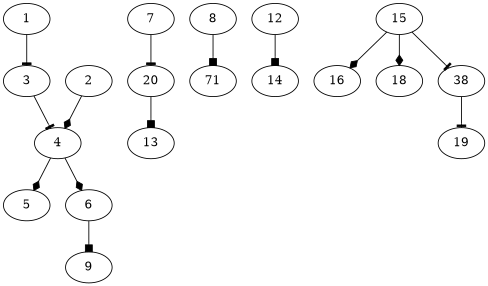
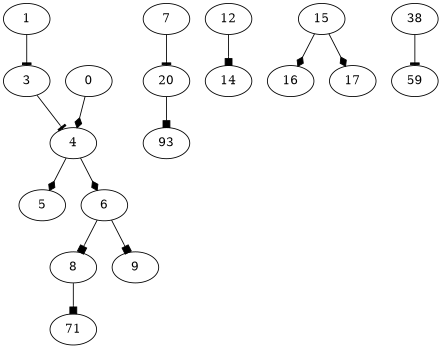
  digraph {
    node [alpha=0.17]
    edge [arrowhead=tee]
    1 [alpha=0.10 expect_size=15346059463227868]
    3 [alpha=0.04 expect_size=20376830930383556]
    4 [alpha=0.20 expect_size=3694509761144601]
    7 [expect_size=3664982176459390976]
    n5 [alpha=0.14 expect_size=237178029381640 label=20]
-   2 [alpha=0.04 expect_size=262763133809812]
+   2 [alpha=0.04 expect_size=262763133809812 label=0]
    5 [alpha=0.16 expect_size=54578513370655]
    6 [expect_size=1429419048013135872]
    8 [alpha=0.18 expect_size=911910109687861]
    9 [alpha=0.09 expect_size=1603087953297408000]
-   13 [alpha=0.15 expect_size=35599993045642]
+   13 [alpha=0.15 expect_size=35599993045642 label=93]
    n12 [expect_size=1596417692993060864 label=71]
    12 [alpha=0.16 expect_size=1556784327491059712]
    14 [alpha=0.19 expect_size=160896669480472]
    15 [alpha=0.09 expect_size=1020603643634386]
    16 [expect_size=444807547271235]
-   17 [alpha=0.06 expect_size=923082097902485504 label=18]
+   17 [alpha=0.06 expect_size=923082097902485504]
    n18 [alpha=0.13 expect_size=11785390260224000 label=38]
-   19 [alpha=0.05 expect_size=462457567371195]
+   19 [alpha=0.05 expect_size=462457567371195 label=59]
    1 -> 3
    3 -> 4
    4 -> 5 [arrowhead=diamond]
    4 -> 6 [arrowhead=diamond]
    7 -> n5
    n5 -> 13 [arrowhead=box]
    2 -> 4 [arrowhead=diamond]
+   6 -> 8 [arrowhead=box]
    6 -> 9 [arrowhead=box]
    8 -> n12 [arrowhead=box]
    12 -> 14 [arrowhead=box]
    15 -> 16 [arrowhead=diamond]
    15 -> 17 [arrowhead=diamond]
-   15 -> n18
    n18 -> 19
  }
